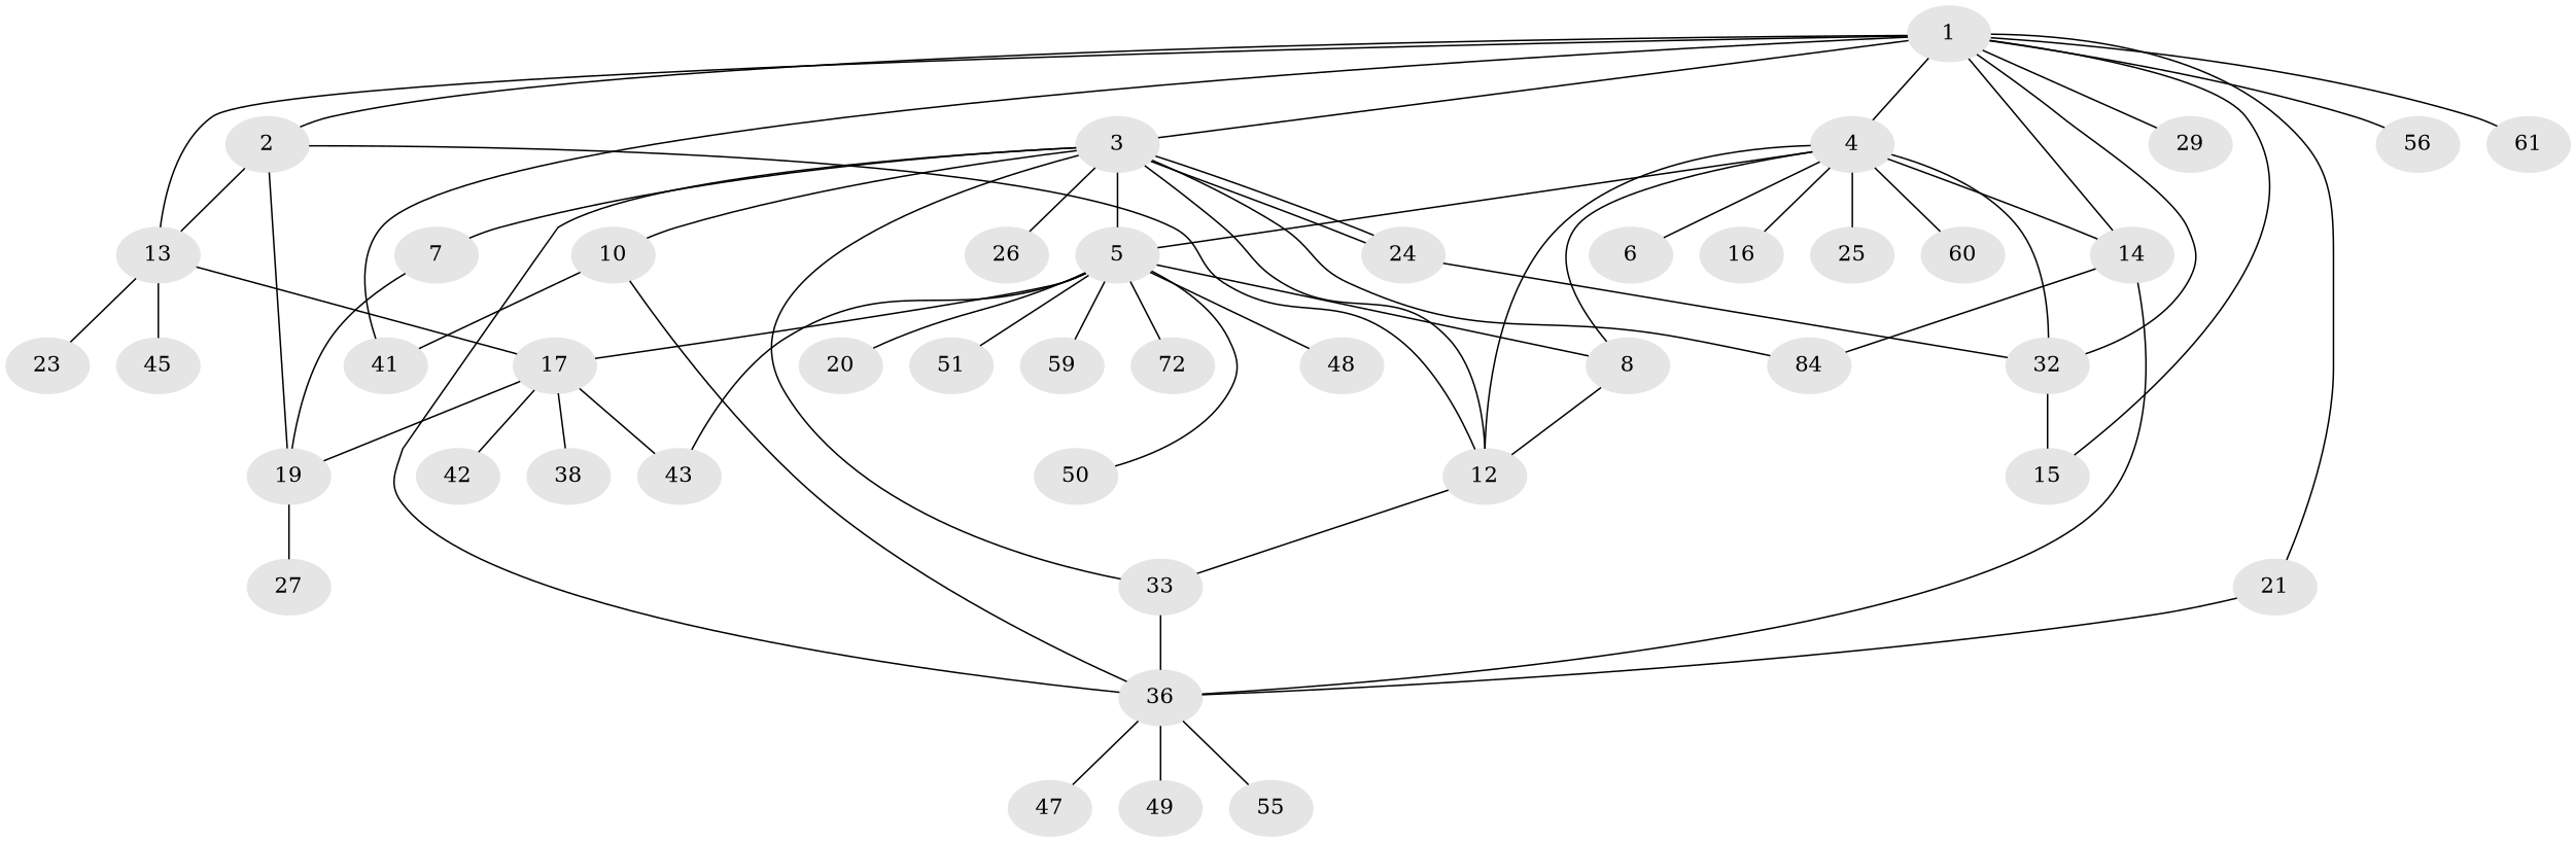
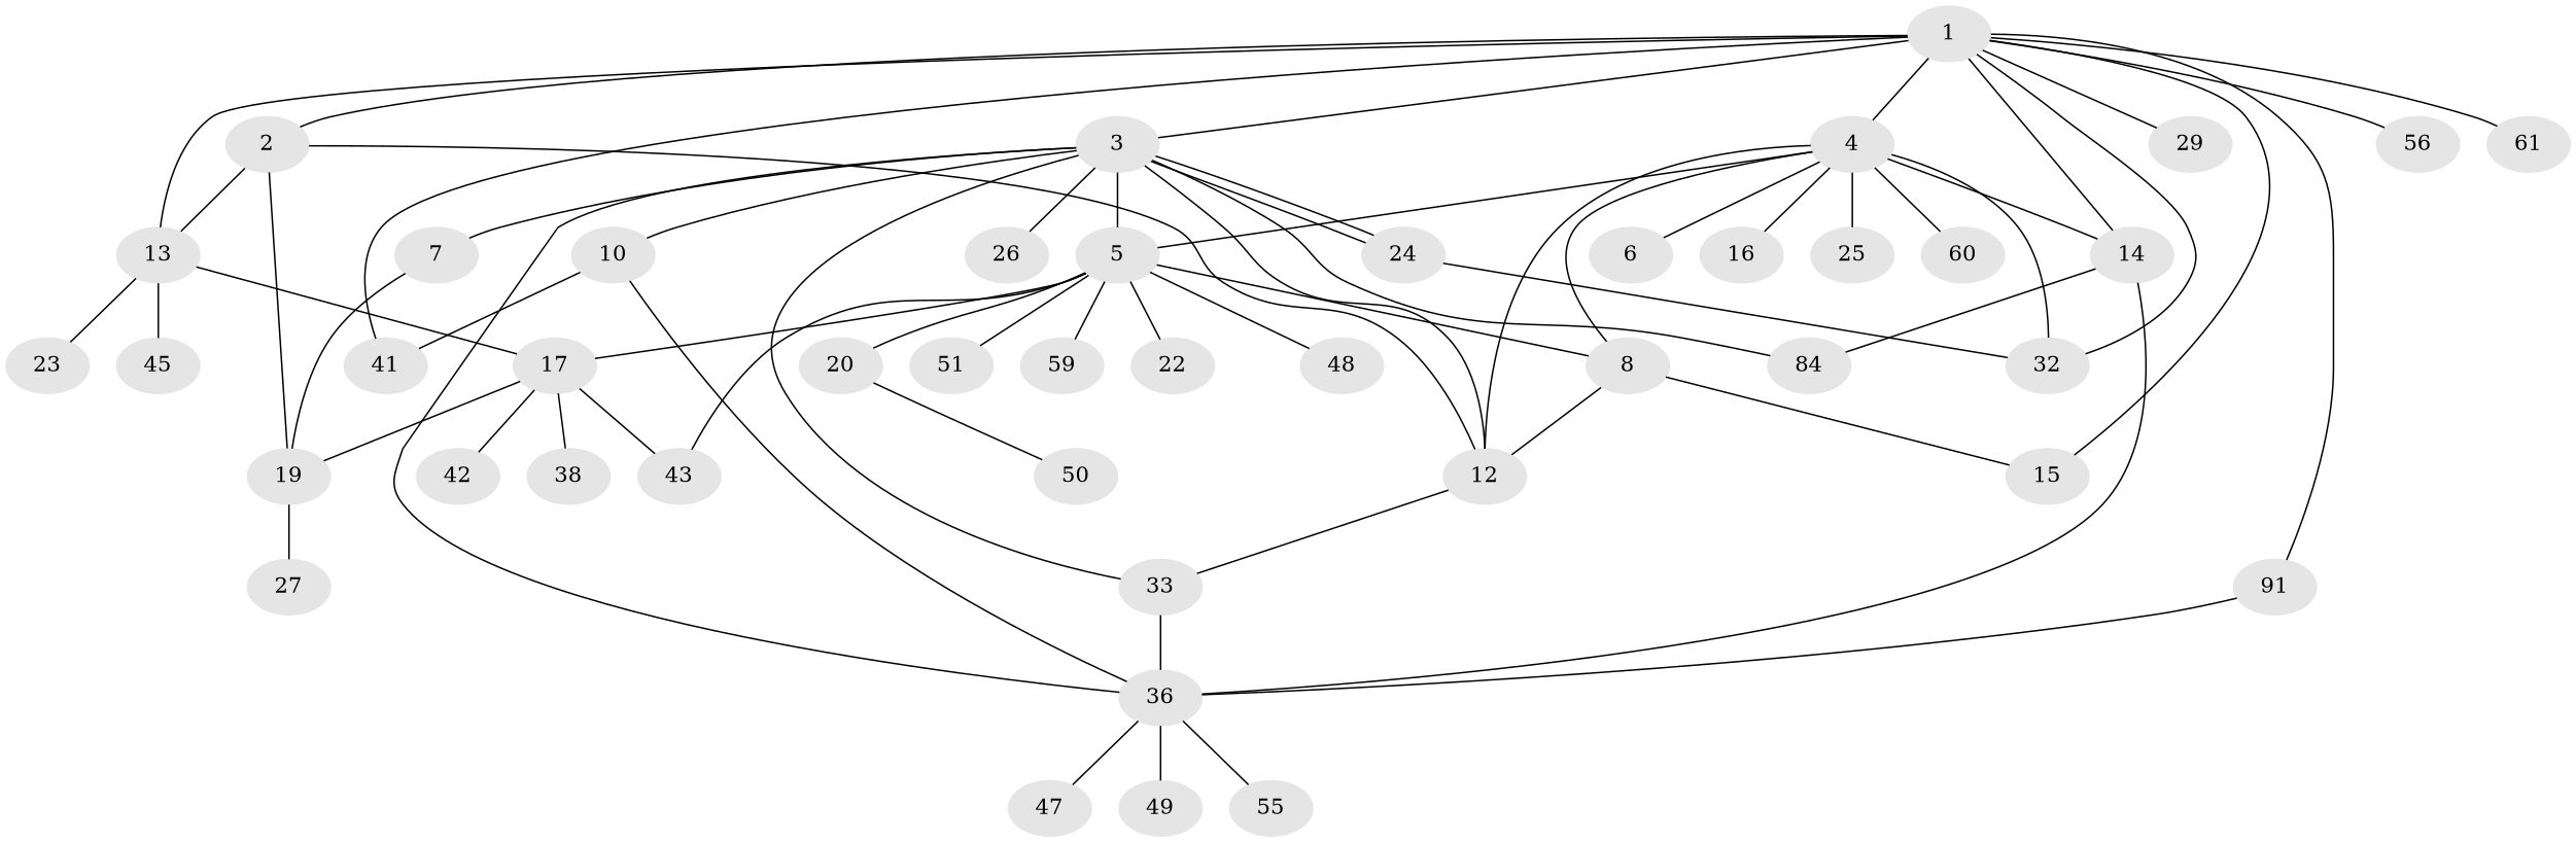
  graph {
    node [color=gray90 style=filled]
    1 [super="+11"]
    2 [super="+58"]
    3 [super="+62"]
    4 [super="+9"]
    13 [super="+52"]
    14 [super="+44"]
    15 [super="+30"]
-   21
+   21 [label=91]
    29
    32
    41
    56
    61
    12 [super="+39"]
    19 [super="+31"]
    5 [super="+28"]
    7
    10 [super="+35"]
    24 [super="+40"]
    26
    33 [super="+53"]
    36 [super="+37"]
    n23 [label=84]
    6
    8
    16
    25
    60
    17 [super="+18"]
    23
    45
    27
    20
-   22 [label=72]
+   22
    43 [super="+46"]
    48
    51
    59
    47
    49
    55
    38
    42
    50
    1 -- 2 [weight=2]
    1 -- 3
    1 -- 4 [weight=2]
    1 -- 13
    1 -- 14
    1 -- 15
    1 -- 21
    1 -- 29
    1 -- 32
    1 -- 41
    1 -- 56
    1 -- 61
    2 -- 13
    2 -- 12
    2 -- 19
    3 -- 12
    3 -- 5
    3 -- 7
    3 -- 10
    3 -- 24
    3 -- 24
    3 -- 26
    3 -- 33
    3 -- 36
    3 -- n23
    4 -- 14
    4 -- 32
    4 -- 12
    4 -- 5
    4 -- 6
    4 -- 8
    4 -- 16
    4 -- 25
    4 -- 60
    13 -- 17
    13 -- 23
    13 -- 45
    14 -- 36
    14 -- n23
    21 -- 36
    12 -- 33
    19 -- 27
    5 -- 8
    5 -- 17
    5 -- 20
    5 -- 22
    5 -- 43
    5 -- 48
    5 -- 51
    5 -- 59
    7 -- 19
    10 -- 41
    10 -- 36
    24 -- 32
    33 -- 36
    36 -- 47
    36 -- 49
    36 -- 55
-   32 -- 15
+   8 -- 15
    8 -- 12
    17 -- 19
    17 -- 43
    17 -- 38
    17 -- 42
-   5 -- 50
+   20 -- 50
  }
